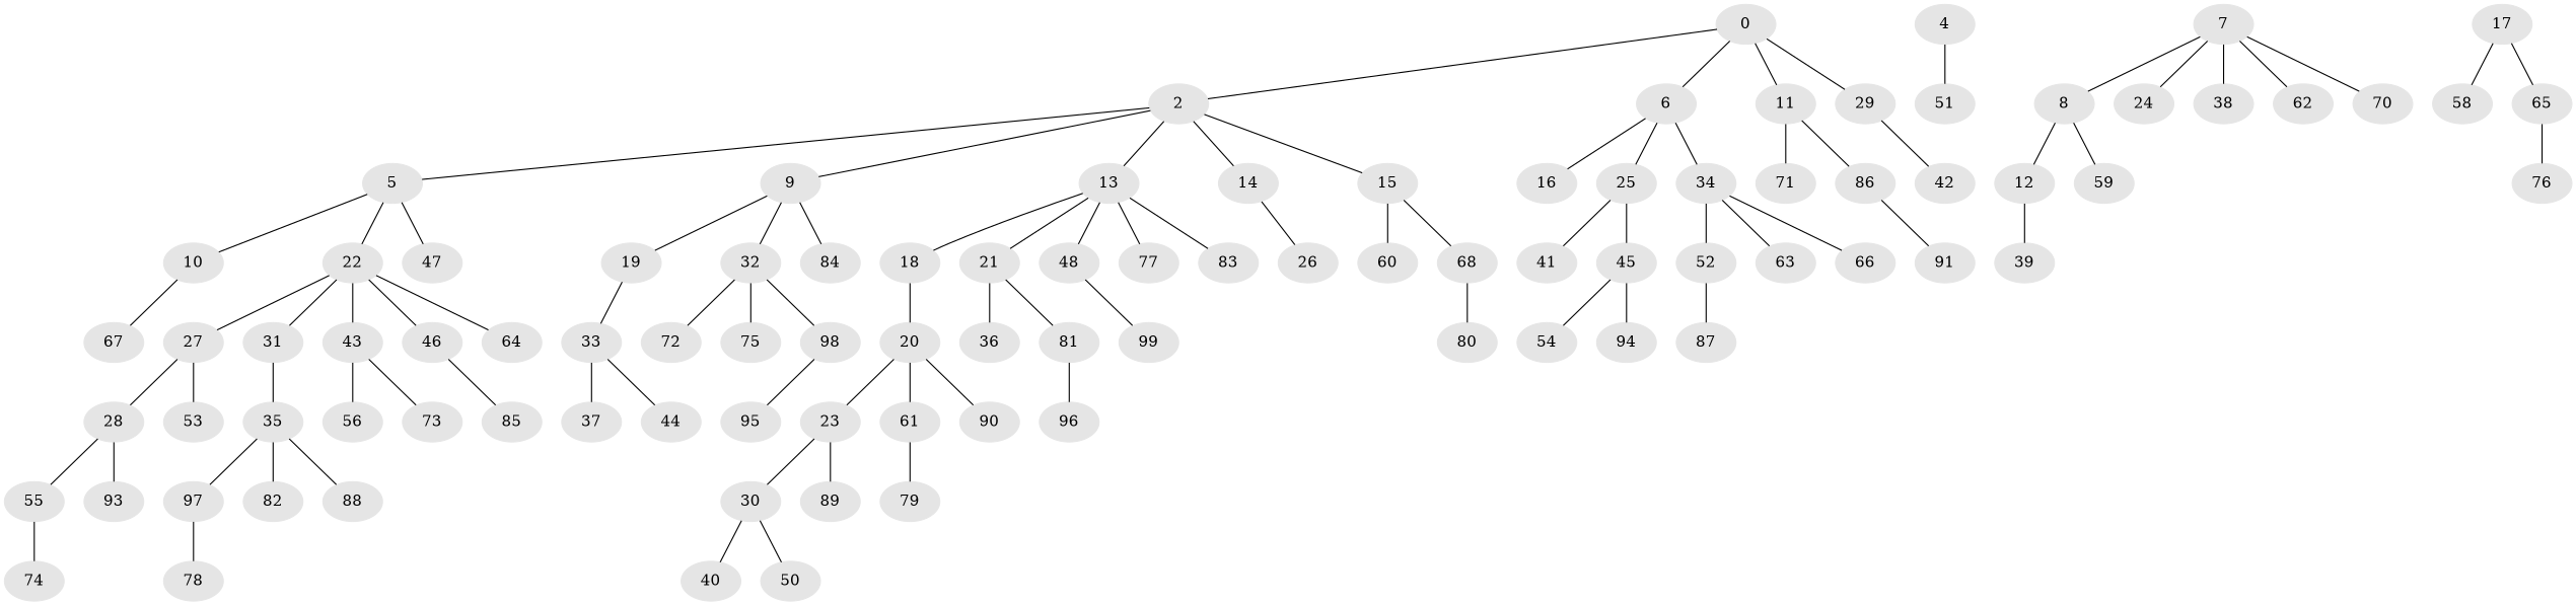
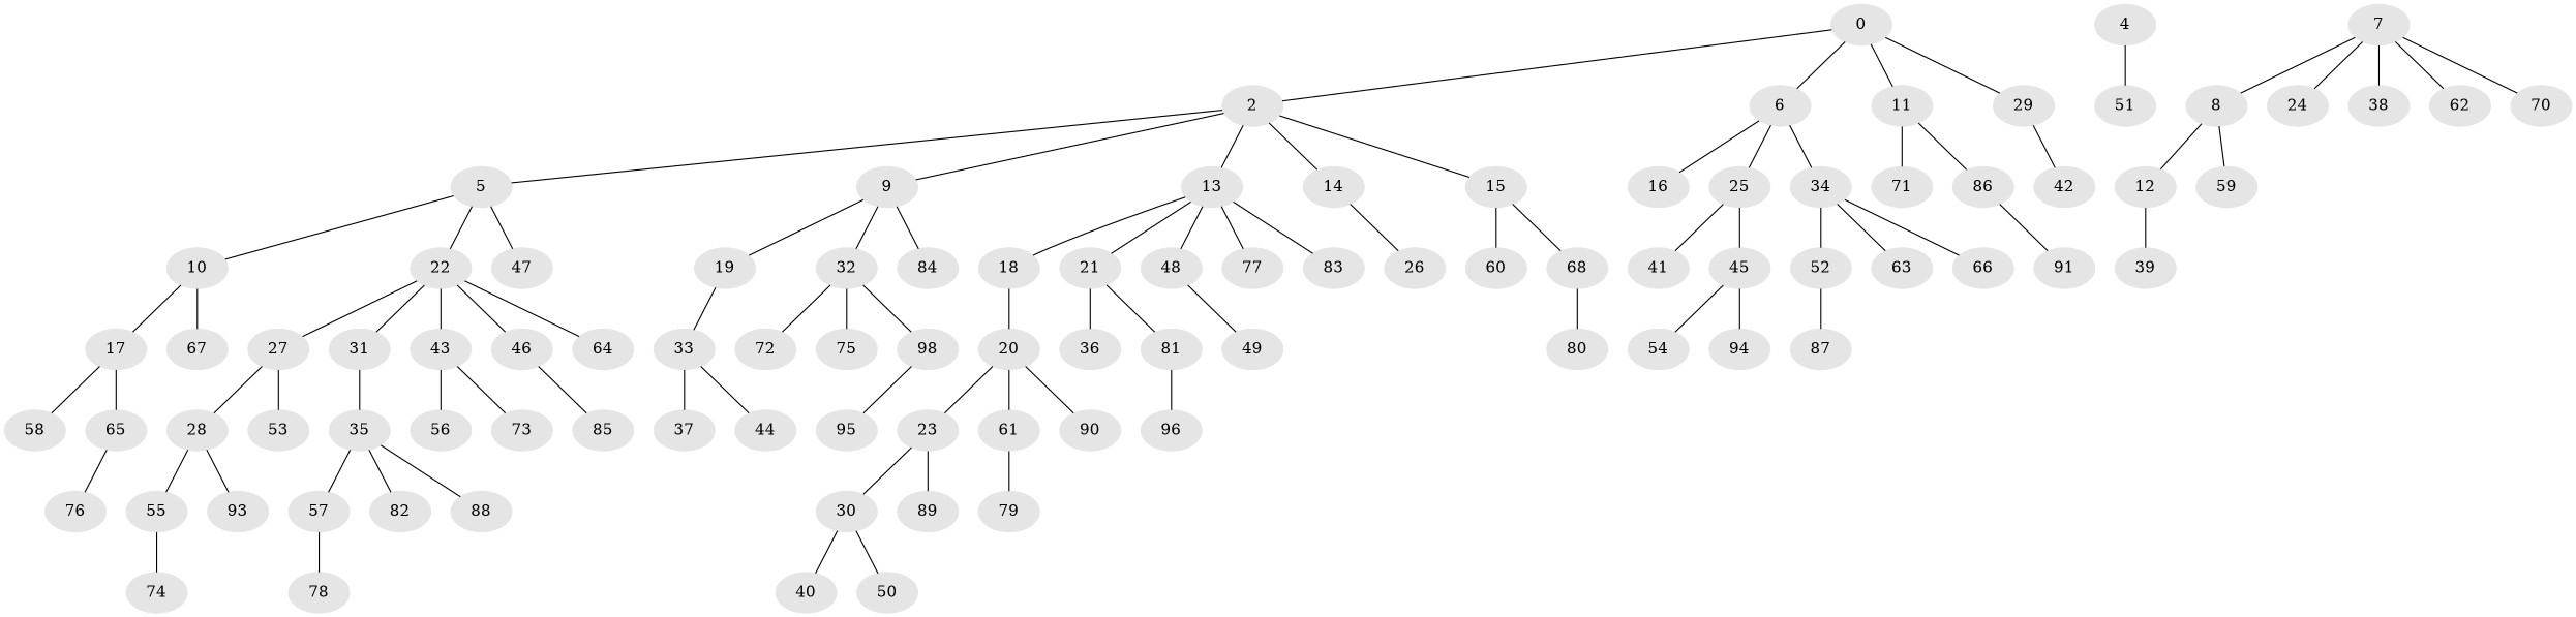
  graph {
    fontname="DejaVu Serif"
    node [color=gray90 fontname="DejaVu Serif" style=filled]
    edge [fontname="DejaVu Serif"]
    n1 [label=0]
    2
    6
    11
    29
    5
    9
    13
    14
    15
    16
    25
    34
    71
    86
    42
    10
    22
    47
    19
    32
    84
    18
    21
    48
    77
    83
    26
    60
    68
    4
    51
    7
    8
    24
    38
    62
    70
    17
    67
    27
    31
    43
    46
    64
    41
    45
    52
    63
    66
    12
    59
    39
    33
    72
    75
    n57 [label=98]
    58
    65
    91
    20
    36
    81
-   49 [label=99]
+   49
    80
    76
    23
    61
    90
    37
    44
    30
    89
    79
    96
    28
    53
    35
    56
    73
    85
    40
    50
    54
    94
    55
    93
    74
-   57 [label=97]
+   57
    82
    88
    95
    87
    78
    n1 -- 2
    n1 -- 6
    n1 -- 11
    n1 -- 29
    2 -- 5
    2 -- 9
    2 -- 13
    2 -- 14
    2 -- 15
    6 -- 16
    6 -- 25
    6 -- 34
    11 -- 71
    11 -- 86
    29 -- 42
    5 -- 10
    5 -- 22
    5 -- 47
    9 -- 19
    9 -- 32
    9 -- 84
    13 -- 18
    13 -- 21
    13 -- 48
    13 -- 77
    13 -- 83
    14 -- 26
    15 -- 60
    15 -- 68
    25 -- 41
    25 -- 45
    34 -- 52
    34 -- 63
    34 -- 66
    86 -- 91
+   10 -- 17
    10 -- 67
    22 -- 27
    22 -- 31
    22 -- 43
    22 -- 46
    22 -- 64
    19 -- 33
    32 -- 72
    32 -- 75
    32 -- n57
    18 -- 20
    21 -- 36
    21 -- 81
    48 -- 49
    68 -- 80
    4 -- 51
    7 -- 8
    7 -- 24
    7 -- 38
    7 -- 62
    7 -- 70
    8 -- 12
    8 -- 59
    17 -- 58
    17 -- 65
    27 -- 28
    27 -- 53
    31 -- 35
    43 -- 56
    43 -- 73
    46 -- 85
    45 -- 54
    45 -- 94
    52 -- 87
    12 -- 39
    33 -- 37
    33 -- 44
    n57 -- 95
    65 -- 76
    20 -- 23
    20 -- 61
    20 -- 90
    81 -- 96
    23 -- 30
    23 -- 89
    61 -- 79
    30 -- 40
    30 -- 50
    28 -- 55
    28 -- 93
    35 -- 57
    35 -- 82
    35 -- 88
    55 -- 74
    57 -- 78
  }
